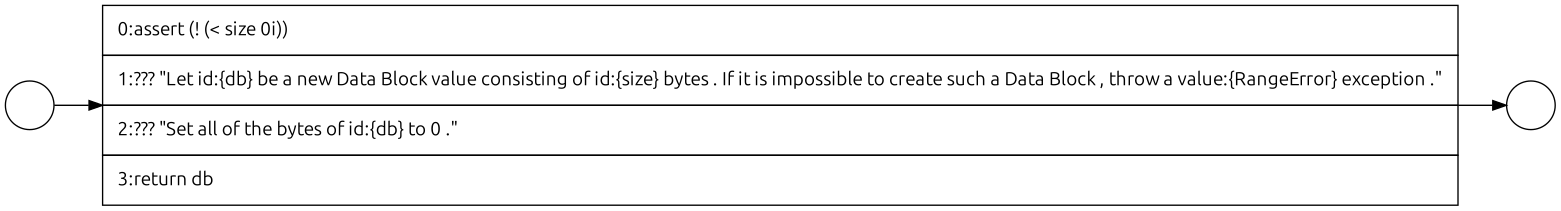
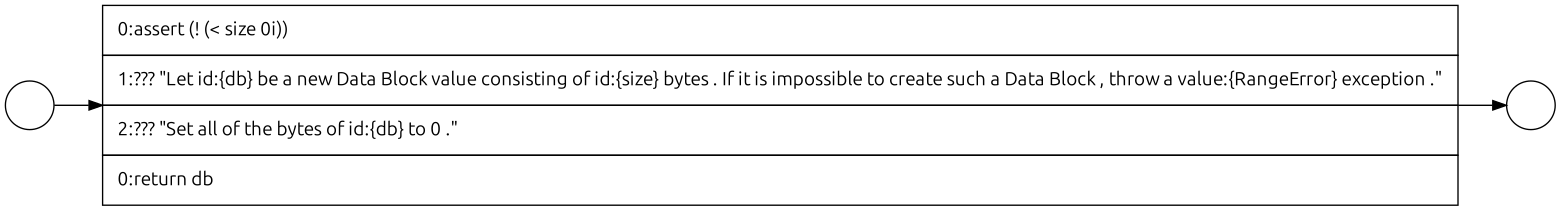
  digraph {
    rankdir=LR
    fontname=Ubuntu
    node [color=black fillcolor=white shape=circle style=filled fontname=Ubuntu]
    edge [color=black fontname=Ubuntu]
    n1 [label=" "]
-   n2 [label=<<font color="black">     <table border="0" cellborder="1" cellspacing="0" cellpadding="10">       <tr><td align="left">0:assert (! (&lt; size 0i))</td></tr>       <tr><td align="left">1:??? &quot;Let id:{db} be a new Data Block value consisting of id:{size} bytes . If it is impossible to create such a Data Block , throw a value:{RangeError} exception .&quot;</td></tr>       <tr><td align="left">2:??? &quot;Set all of the bytes of id:{db} to 0 .&quot;</td></tr>       <tr><td align="left">3:return db</td></tr>     </table>   </font>> margin=0 shape=none]
+   n2 [label=<<font color="black">     <table border="0" cellborder="1" cellspacing="0" cellpadding="10">       <tr><td align="left">0:assert (! (&lt; size 0i))</td></tr>       <tr><td align="left">1:??? &quot;Let id:{db} be a new Data Block value consisting of id:{size} bytes . If it is impossible to create such a Data Block , throw a value:{RangeError} exception .&quot;</td></tr>       <tr><td align="left">2:??? &quot;Set all of the bytes of id:{db} to 0 .&quot;</td></tr>       <tr><td align="left">0:return db</td></tr>     </table>   </font>> margin=0 shape=none]
    n3 [label=" "]
    n1 -> n2
    n2 -> n3
  }
